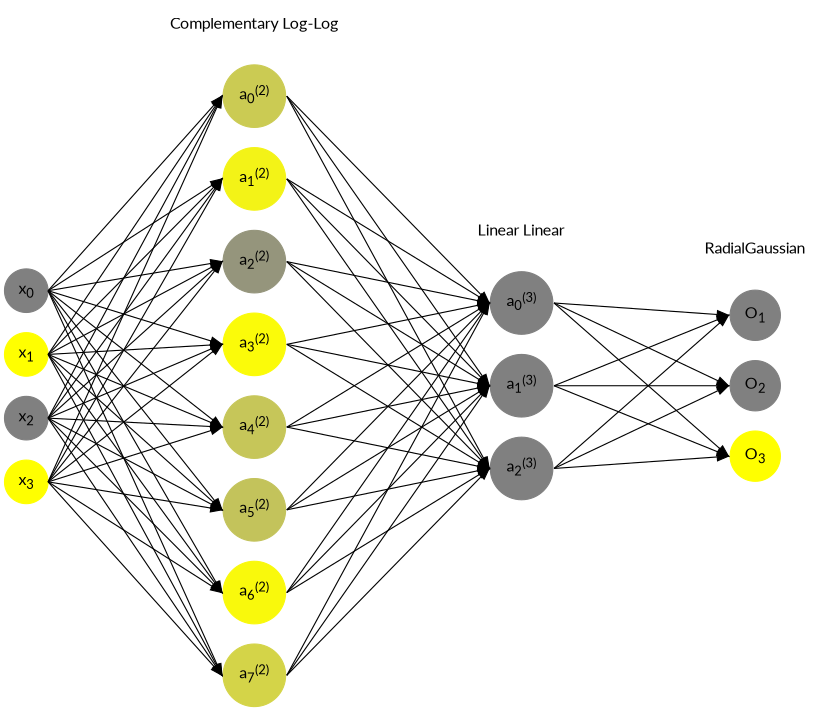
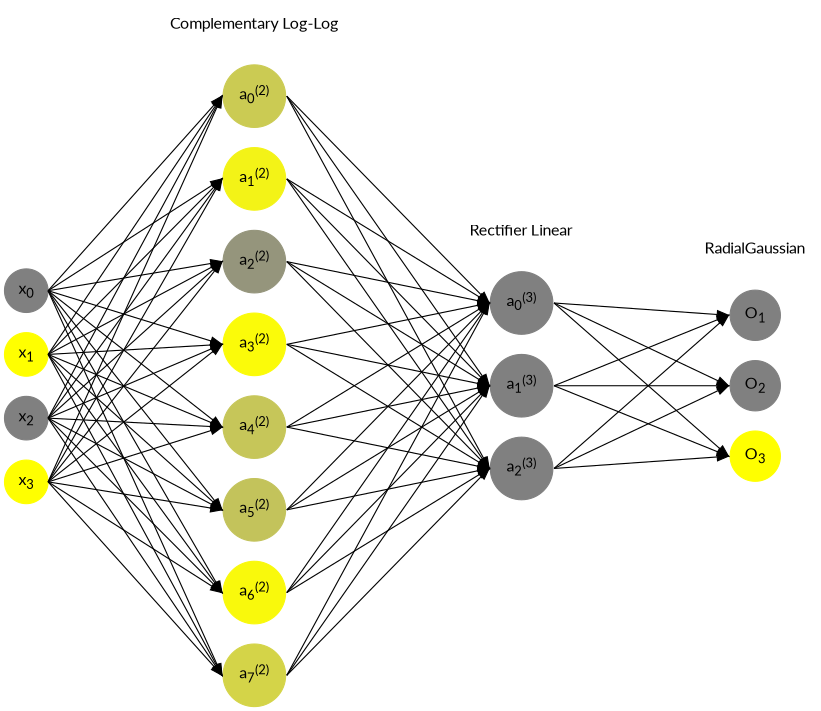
  digraph {
    rankdir=LR
    ranksep=1.4
    splines=false
    fontname=Lato
    node [color="0.1667, 0.0, 0.5" fillcolor="0.1667, 0.0, 0.5" shape=circle style=filled fontname=Lato]
    edge [headport=w style=solid tailport=e fontname=Lato]
    n1 [label=<x<sub>0</sub>>]
    n2 [color="0.1667, 1.0, 1.0" fillcolor="0.1667, 1.0, 1.0" label=<x<sub>1</sub>>]
    n3 [label=<x<sub>2</sub>>]
    n4 [color="0.1667, 1.0, 1.0" fillcolor="0.1667, 1.0, 1.0" label=<x<sub>3</sub>>]
    n5 [color="0.1667, 0.587577, 0.793788" fillcolor="0.1667, 0.587577, 0.793788" label=<a<sub>0</sub><sup>(2)</sup>>]
    n6 [color="0.1667, 0.905572, 0.952786" fillcolor="0.1667, 0.905572, 0.952786" label=<a<sub>1</sub><sup>(2)</sup>>]
    n7 [color="0.1667, 0.171091, 0.585546" fillcolor="0.1667, 0.171091, 0.585546" label=<a<sub>2</sub><sup>(2)</sup>>]
    n8 [color="0.1667, 0.963547, 0.981773" fillcolor="0.1667, 0.963547, 0.981773" label=<a<sub>3</sub><sup>(2)</sup>>]
    n9 [color="0.1667, 0.549551, 0.774775" fillcolor="0.1667, 0.549551, 0.774775" label=<a<sub>4</sub><sup>(2)</sup>>]
    n10 [color="0.1667, 0.530338, 0.765169" fillcolor="0.1667, 0.530338, 0.765169" label=<a<sub>5</sub><sup>(2)</sup>>]
    n11 [color="0.1667, 0.950446, 0.975223" fillcolor="0.1667, 0.950446, 0.975223" label=<a<sub>6</sub><sup>(2)</sup>>]
    n12 [color="0.1667, 0.660897, 0.830449" fillcolor="0.1667, 0.660897, 0.830449" label=<a<sub>7</sub><sup>(2)</sup>>]
    n13 [color="0.1667, 0.000000, 0.500000" fillcolor="0.1667, 0.000000, 0.500000" label=<a<sub>0</sub><sup>(3)</sup>>]
    n14 [color="0.1667, 0.000000, 0.500000" fillcolor="0.1667, 0.000000, 0.500000" label=<a<sub>1</sub><sup>(3)</sup>>]
    n15 [color="0.1667, 0.000000, 0.500000" fillcolor="0.1667, 0.000000, 0.500000" label=<a<sub>2</sub><sup>(3)</sup>>]
    n16 [label=<O<sub>1</sub>>]
    n17 [label=<O<sub>2</sub>>]
    n18 [color="0.1667, 1.0, 1.0" fillcolor="0.1667, 1.0, 1.0" label=<O<sub>3</sub>>]
    n19 [label="Complementary Log-Log" shape=plaintext color="" fillcolor="" style=""]
-   n20 [label="Linear Linear" shape=plaintext color="" fillcolor="" style=""]
+   n20 [label="Rectifier Linear" shape=plaintext color="" fillcolor="" style=""]
    n21 [label=RadialGaussian shape=plaintext color="" fillcolor="" style=""]
    subgraph sub_1 {
      n1
    }
    subgraph sub_2 {
      n2
    }
    subgraph sub_3 {
      n3
    }
    subgraph sub_4 {
      n4
    }
    subgraph sub_5 {
      n5
    }
    subgraph sub_6 {
      n6
    }
    subgraph sub_7 {
      n7
    }
    subgraph sub_8 {
      n8
    }
    subgraph sub_9 {
      n9
    }
    subgraph sub_10 {
      n10
    }
    subgraph sub_11 {
      n11
    }
    subgraph sub_12 {
      n12
    }
    subgraph sub_13 {
      n13
    }
    subgraph sub_14 {
      n14
    }
    subgraph sub_15 {
      n15
    }
    subgraph sub_16 {
      n16
    }
    subgraph sub_17 {
      n17
    }
    subgraph sub_18 {
      n18
    }
    subgraph sub_19 {
      rank=same
      n1
      n2
      n3
      n4
    }
    subgraph sub_20 {
      rank=same
      n5
      n6
      n7
      n8
      n9
      n10
      n11
      n12
    }
    subgraph sub_21 {
      rank=same
      n13
      n14
      n15
    }
    subgraph sub_22 {
      rank=same
      n16
      n17
      n18
    }
    subgraph sub_23 {
      rank=same
      n5
      n19
    }
    subgraph sub_24 {
      rank=same
      n13
      n20
    }
    subgraph sub_25 {
      rank=same
      n16
      n21
    }
    n1 -> n2 [style=invis]
    n1 -> n5
    n1 -> n6
    n1 -> n7
    n1 -> n8
    n1 -> n9
    n1 -> n10
    n1 -> n11
    n1 -> n12
    n2 -> n3 [style=invis]
    n2 -> n5
    n2 -> n6
    n2 -> n7
    n2 -> n8
    n2 -> n9
    n2 -> n10
    n2 -> n11
    n2 -> n12
    n3 -> n4 [style=invis]
    n3 -> n5
    n3 -> n6
    n3 -> n7
    n3 -> n8
    n3 -> n9
    n3 -> n10
    n3 -> n11
    n3 -> n12
    n4 -> n5
    n4 -> n6
    n4 -> n7
    n4 -> n8
    n4 -> n9
    n4 -> n10
    n4 -> n11
    n4 -> n12
    n5 -> n6 [style=invis]
    n5 -> n13
    n5 -> n14
    n5 -> n15
    n6 -> n7 [style=invis]
    n6 -> n13
    n6 -> n14
    n6 -> n15
    n7 -> n8 [style=invis]
    n7 -> n13
    n7 -> n14
    n7 -> n15
    n8 -> n9 [style=invis]
    n8 -> n13
    n8 -> n14
    n8 -> n15
    n9 -> n10 [style=invis]
    n9 -> n13
    n9 -> n14
    n9 -> n15
    n10 -> n11 [style=invis]
    n10 -> n13
    n10 -> n14
    n10 -> n15
    n11 -> n12 [style=invis]
    n11 -> n13
    n11 -> n14
    n11 -> n15
    n12 -> n13
    n12 -> n14
    n12 -> n15
    n13 -> n14 [style=invis]
    n13 -> n16
    n13 -> n17
    n13 -> n18
    n14 -> n15 [style=invis]
    n14 -> n16
    n14 -> n17
    n14 -> n18
    n15 -> n16
    n15 -> n17
    n15 -> n18
    n16 -> n17 [style=invis]
    n17 -> n18 [style=invis]
    n19 -> n5 [style=invis]
    n20 -> n13 [style=invis]
    n21 -> n16 [style=invis]
  }
